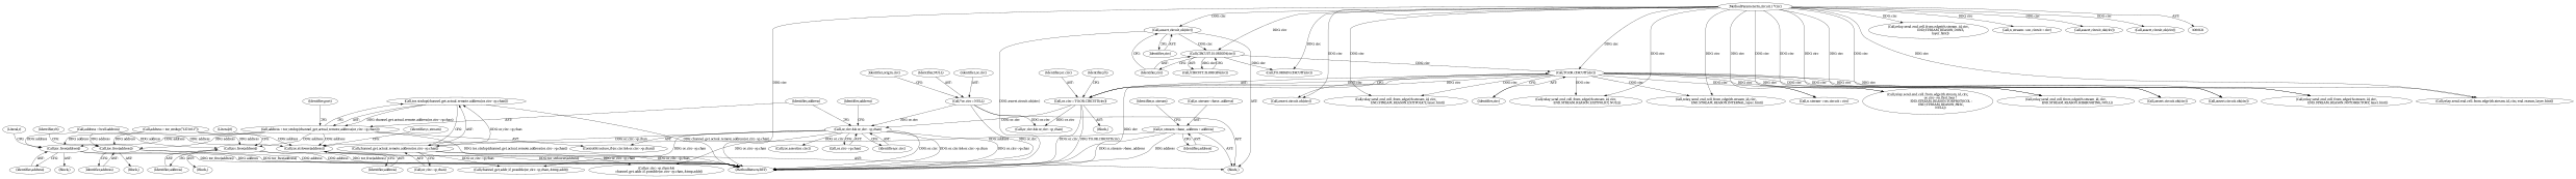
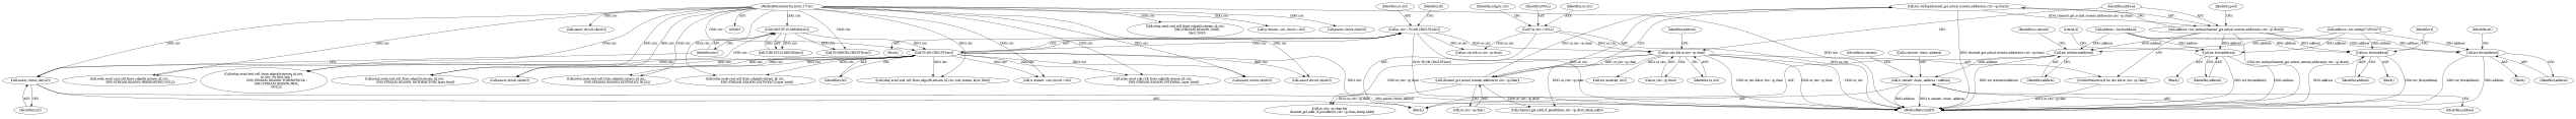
  digraph {
    fontname=Merriweather
    node [fontname=Merriweather]
    edge [fontname=Merriweather]
    n1 [label="(Call,tor_strdup(channel_get_actual_remote_address(or_circ->p_chan)))"]
    n2 [label="(Call,channel_get_actual_remote_address(or_circ->p_chan))"]
    n3 [label="(Call,address = tor_strdup(channel_get_actual_remote_address(or_circ->p_chan)))"]
    n4 [label="(MethodReturn,RET)"]
    n5 [label="(Call,channel_get_addr_if_possible(or_circ->p_chan, &tmp_addr))"]
    n6 [label="(Call,or_circ->p_chan)"]
    n7 [label="(Call,or_circ->p_chan &&\n        channel_get_addr_if_possible(or_circ->p_chan, &tmp_addr))"]
    n8 [label="(ControlStructure,if (or_circ && or_circ->p_chan))"]
    n9 [label="(Call,tor_free(address))"]
    n10 [label="(Call,tor_free(address))"]
    n11 [label="(Call,tor_free(address))"]
    n12 [label="(Call,tor_strlower(address))"]
    n13 [label="(Call,or_circ && or_circ->p_chan)"]
    n14 [label="(Call,tor_assert(or_circ))"]
    n15 [label="(Call,or_circ->p_chan)"]
    n16 [label="(Identifier,or_circ)"]
    n17 [label="(Call,*or_circ = NULL)"]
    n18 [label="(Block,)"]
    n19 [label="(Call,or_circ && or_circ->p_chan)"]
    n20 [label="(Identifier,NULL)"]
    n21 [label="(Call,or_circ = TO_OR_CIRCUIT(circ))"]
    n22 [label="(Call,TO_OR_CIRCUIT(circ))"]
    n23 [label="(Block,)"]
    n24 [label="(Call,relay_send_end_cell_from_edge(rh.stream_id, circ,\n                                  END_STREAM_REASON_HIBERNATING, NULL))"]
    n25 [label="(Call,assert_circuit_ok(circ))"]
    n26 [label="(Call,assert_circuit_ok(circ))"]
    n27 [label="(Call,relay_send_end_cell_from_edge(rh.stream_id, circ,\n                                  END_STREAM_REASON_NOTDIRECTORY, layer_hint))"]
    n28 [label="(Call,relay_send_end_cell_from_edge(rh.stream_id, circ,\n                                    END_STREAM_REASON_EXITPOLICY, layer_hint))"]
    n29 [label="(Call,relay_send_end_cell_from_edge(rh.stream_id, circ, end_reason, layer_hint))"]
    n30 [label="(Call,n_stream->on_circuit = circ)"]
    n31 [label="(Identifier,circ)"]
    n32 [label="(Call,relay_send_end_cell_from_edge(rh.stream_id, circ,\n                                      or_circ->is_first_hop ?\n                                        END_STREAM_REASON_TORPROTOCOL :\n                                        END_STREAM_REASON_MISC,\n                                      NULL))"]
    n33 [label="(Call,relay_send_end_cell_from_edge(rh.stream_id, circ,\n                                  END_STREAM_REASON_EXITPOLICY, NULL))"]
    n34 [label="(Call,assert_circuit_ok(circ))"]
    n35 [label="(Call,relay_send_end_cell_from_edge(rh.stream_id, circ,\n                                  END_STREAM_REASON_INTERNAL, layer_hint))"]
    n36 [label="(Call,CIRCUIT_IS_ORIGIN(circ))"]
    n37 [label="(Call,!CIRCUIT_IS_ORIGIN(circ))"]
    n38 [label="(Identifier,circ)"]
    n39 [label="(Call,TO_ORIGIN_CIRCUIT(circ))"]
    n40 [label="(Call,assert_circuit_ok(circ))"]
    n41 [label="(Identifier,circ)"]
    n42 [label="(MethodParameterIn,circuit_t *circ)"]
    n43 [label="(Call,relay_send_end_cell_from_edge(rh.stream_id, circ,\n                                     END_STREAM_REASON_DONE,\n                                    layer_hint))"]
    n44 [label="(Call,n_stream->on_circuit = circ)"]
    n45 [label="(Call,assert_circuit_ok(circ))"]
    n46 [label="(Call,assert_circuit_ok(circ))"]
    1000121
    n48 [label="(Identifier,address)"]
    n49 [label="(Block,)"]
    n50 [label="(Identifier,address)"]
    n51 [label="(Block,)"]
    n52 [label="(Identifier,address)"]
    n53 [label="(Block,)"]
    n54 [label="(Call,n_stream->base_.address = address)"]
    n55 [label="(Identifier,address)"]
    n56 [label="(Identifier,address)"]
-   n57 [label="(Literal,r)"]
+   n57 [label="(Identifier,r)"]
    n58 [label="(Identifier,n_stream)"]
    n59 [label="(Identifier,address)"]
    n60 [label="(Identifier,port)"]
    n61 [label="(Call,n_stream->base_.address)"]
    n62 [label="(Literal,0)"]
    n63 [label="(Identifier,or_circ)"]
    n64 [label="(Identifier,rh)"]
    n65 [label="(Identifier,n_stream)"]
    n66 [label="(Identifier,origin_circ)"]
    n67 [label="(Call,address = bcell.address)"]
    n68 [label="(Identifier,rh)"]
    n69 [label="(Identifier,address)"]
    n70 [label="(Identifier,or_circ)"]
    n71 [label="(Call,address = tor_strdup(\"127.0.0.1\"))"]
    n1 -> n2 [label="CFG: "]
    n1 -> n3 [label="AST: "]
    n1 -> n3 [label="DDG: channel_get_actual_remote_address(or_circ->p_chan)"]
    n1 -> n4 [label="DDG: channel_get_actual_remote_address(or_circ->p_chan)"]
    n2 -> n1 [label="AST: "]
    n2 -> n1 [label="DDG: or_circ->p_chan"]
-   n2 -> n4 [label="DDG: or_circ->p_chan"]
+   n8 -> n4 [label="DDG: or_circ->p_chan"]
    n2 -> n5 [label="DDG: or_circ->p_chan"]
    n2 -> n6 [label="CFG: "]
    n2 -> n7 [label="DDG: or_circ->p_chan"]
    n3 -> n1 [label="CFG: "]
    n3 -> n4 [label="DDG: tor_strdup(channel_get_actual_remote_address(or_circ->p_chan))"]
    n3 -> n8 [label="AST: "]
    n3 -> n9 [label="DDG: address"]
    n3 -> n10 [label="DDG: address"]
    n3 -> n11 [label="DDG: address"]
    n3 -> n12 [label="DDG: address"]
    n6 -> n2 [label="AST: "]
    n9 -> n4 [label="DDG: address"]
    n9 -> n4 [label="DDG: tor_free(address)"]
    n9 -> n48 [label="CFG: "]
    n9 -> n49 [label="AST: "]
    n10 -> n4 [label="DDG: tor_free(address)"]
    n10 -> n4 [label="DDG: address"]
    n10 -> n50 [label="CFG: "]
    n10 -> n51 [label="AST: "]
    n11 -> n4 [label="DDG: address"]
    n11 -> n4 [label="DDG: tor_free(address)"]
    n11 -> n52 [label="CFG: "]
    n11 -> n53 [label="AST: "]
    n12 -> n4 [label="DDG: tor_strlower(address)"]
    n12 -> n18 [label="AST: "]
-   n54 -> n12 [label="DDG: address"]
+   n12 -> n54 [label="DDG: address"]
    n12 -> n55 [label="CFG: "]
    n13 -> n2 [label="DDG: or_circ->p_chan"]
    n13 -> n4 [label="DDG: or_circ->p_chan"]
    n13 -> n4 [label="DDG: or_circ"]
    n13 -> n4 [label="DDG: or_circ && or_circ->p_chan"]
    n13 -> n5 [label="DDG: or_circ->p_chan"]
    n13 -> n7 [label="DDG: or_circ->p_chan"]
    n13 -> n8 [label="AST: "]
    n13 -> n14 [label="DDG: or_circ"]
    n13 -> n15 [label="CFG: "]
    n13 -> n16 [label="CFG: "]
    n15 -> n13 [label="AST: "]
    n16 -> n13 [label="AST: "]
    n17 -> n4 [label="DDG: or_circ"]
    n17 -> n13 [label="DDG: or_circ"]
    n17 -> n18 [label="AST: "]
    n17 -> n19 [label="DDG: or_circ"]
    n20 -> n17 [label="AST: "]
    n21 -> n4 [label="DDG: TO_OR_CIRCUIT(circ)"]
    n21 -> n4 [label="DDG: or_circ"]
    n21 -> n13 [label="DDG: or_circ"]
    n21 -> n19 [label="DDG: or_circ"]
    n21 -> n22 [label="CFG: "]
    n21 -> n23 [label="AST: "]
    n22 -> n4 [label="DDG: circ"]
    n22 -> n21 [label="AST: "]
    n22 -> n21 [label="DDG: circ"]
    n22 -> n24 [label="DDG: circ"]
    n22 -> n25 [label="DDG: circ"]
    n22 -> n26 [label="DDG: circ"]
    n22 -> n27 [label="DDG: circ"]
    n22 -> n28 [label="DDG: circ"]
    n22 -> n29 [label="DDG: circ"]
    n22 -> n30 [label="DDG: circ"]
    n22 -> n31 [label="CFG: "]
    n22 -> n32 [label="DDG: circ"]
    n22 -> n33 [label="DDG: circ"]
    n22 -> n34 [label="DDG: circ"]
    n22 -> n35 [label="DDG: circ"]
    n31 -> n22 [label="AST: "]
    n36 -> n22 [label="DDG: circ"]
    n36 -> n37 [label="AST: "]
    n36 -> n37 [label="DDG: circ"]
    n36 -> n38 [label="CFG: "]
    n36 -> n39 [label="DDG: circ"]
-   n37 -> n36 [label="CFG: "]
+   n37 -> n36 [label="DDG: "]
    n38 -> n36 [label="AST: "]
    n38 -> n40 [label="CFG: "]
    n40 -> n4 [label="DDG: assert_circuit_ok(circ)"]
    n40 -> n18 [label="AST: "]
    n40 -> n36 [label="DDG: circ"]
    n40 -> n41 [label="CFG: "]
    n41 -> n40 [label="AST: "]
    n42 -> n4 [label="DDG: circ"]
    n42 -> n22 [label="DDG: circ"]
    n42 -> n24 [label="DDG: circ"]
    n42 -> n25 [label="DDG: circ"]
    n42 -> n26 [label="DDG: circ"]
    n42 -> n27 [label="DDG: circ"]
    n42 -> n28 [label="DDG: circ"]
    n42 -> n29 [label="DDG: circ"]
    n42 -> n30 [label="DDG: circ"]
    n42 -> n32 [label="DDG: circ"]
    n42 -> n33 [label="DDG: circ"]
    n42 -> n34 [label="DDG: circ"]
    n42 -> n35 [label="DDG: circ"]
    n42 -> n36 [label="DDG: circ"]
    n42 -> n39 [label="DDG: circ"]
    n42 -> n40 [label="DDG: circ"]
    n42 -> n43 [label="DDG: circ"]
    n42 -> n44 [label="DDG: circ"]
    n42 -> n45 [label="DDG: circ"]
    n42 -> n46 [label="DDG: circ"]
    n42 -> 1000121 [label="AST: "]
    n48 -> n9 [label="AST: "]
    n50 -> n10 [label="AST: "]
    n52 -> n11 [label="AST: "]
    n54 -> n4 [label="DDG: address"]
    n54 -> n4 [label="DDG: n_stream->base_.address"]
    n54 -> n18 [label="AST: "]
    n54 -> n56 [label="CFG: "]
    n55 -> n12 [label="AST: "]
    n56 -> n54 [label="AST: "]
    n57 -> n10 [label="CFG: "]
    n58 -> n12 [label="CFG: "]
    n59 -> n3 [label="AST: "]
    n59 -> n13 [label="CFG: "]
    n60 -> n3 [label="CFG: "]
    n61 -> n54 [label="AST: "]
    n62 -> n11 [label="CFG: "]
    n63 -> n17 [label="AST: "]
    n64 -> n21 [label="CFG: "]
    n65 -> n54 [label="CFG: "]
    n66 -> n17 [label="CFG: "]
    n67 -> n9 [label="DDG: address"]
    n67 -> n10 [label="DDG: address"]
    n67 -> n11 [label="DDG: address"]
    n67 -> n12 [label="DDG: address"]
    n68 -> n9 [label="CFG: "]
    n69 -> n13 [label="CFG: "]
    n70 -> n21 [label="AST: "]
    n71 -> n9 [label="DDG: address"]
    n71 -> n10 [label="DDG: address"]
    n71 -> n11 [label="DDG: address"]
    n71 -> n12 [label="DDG: address"]
  }
